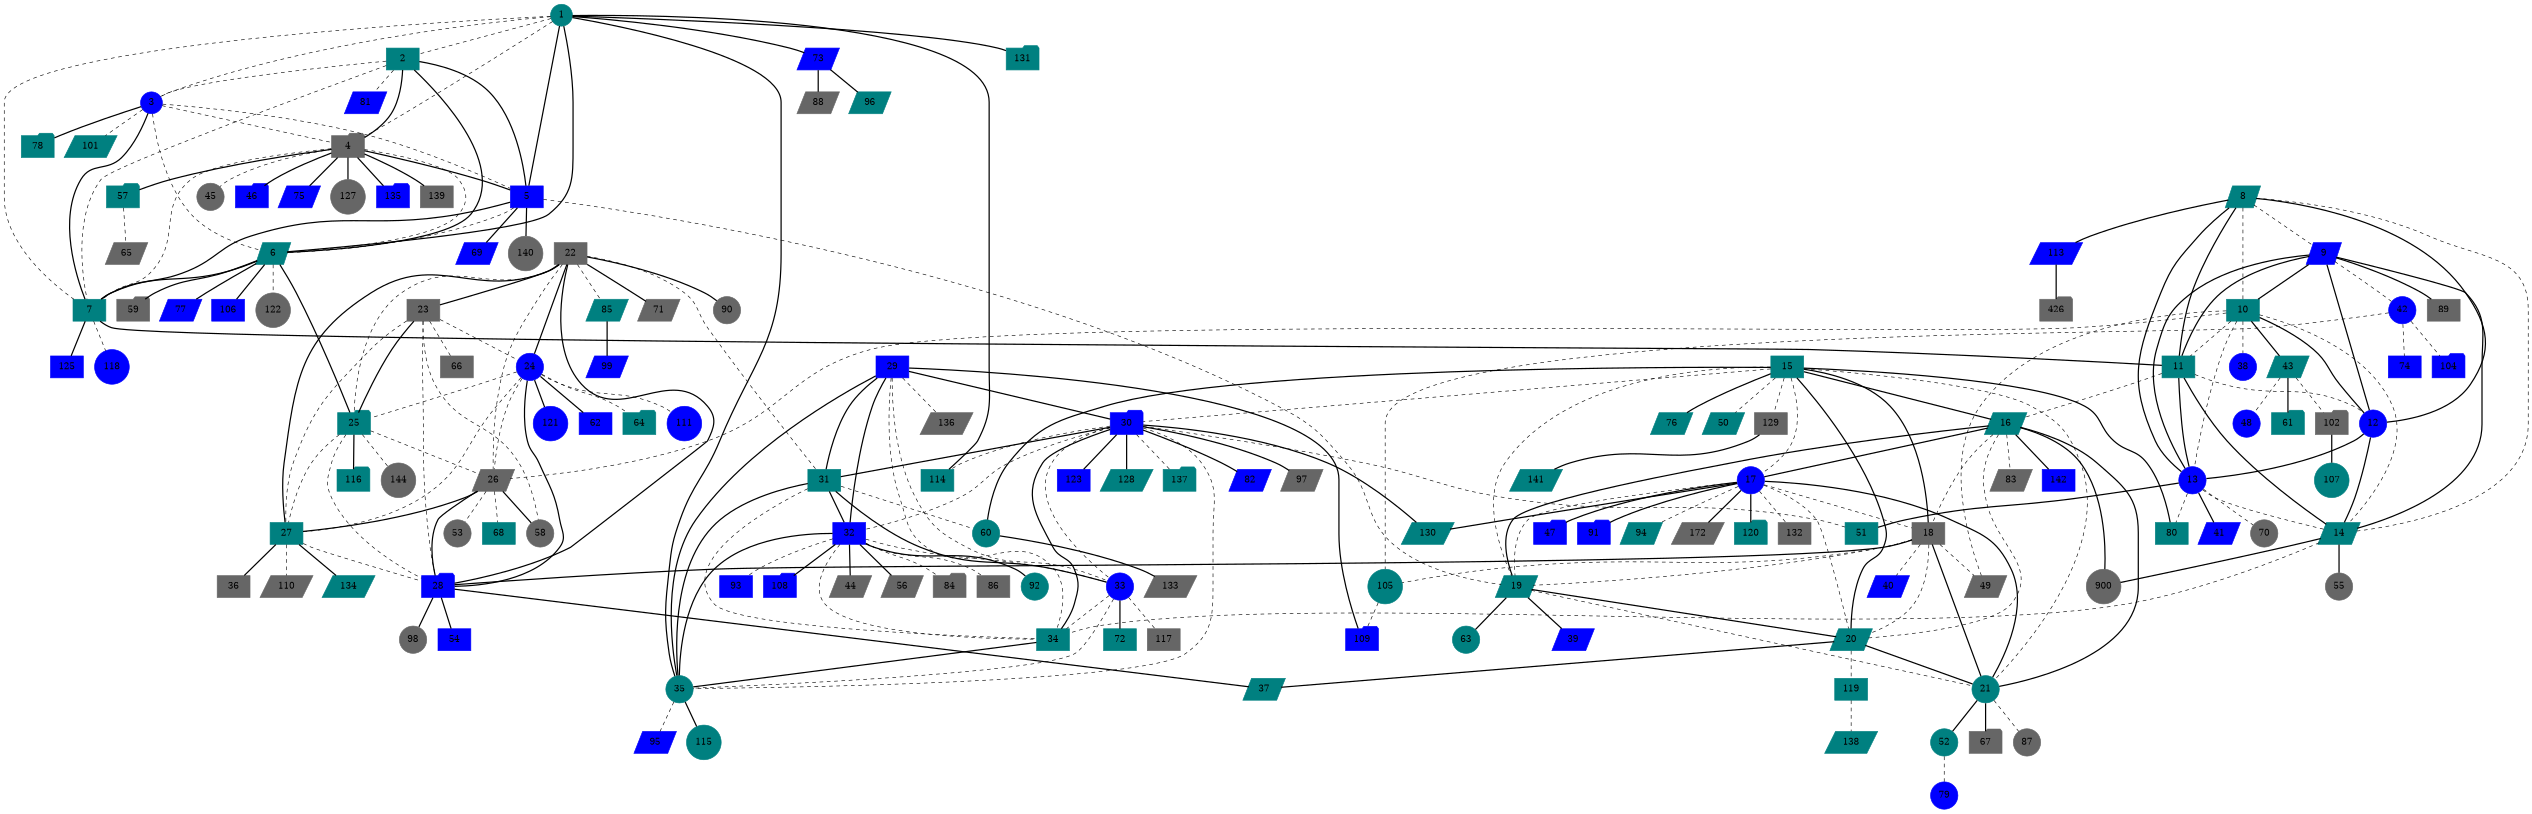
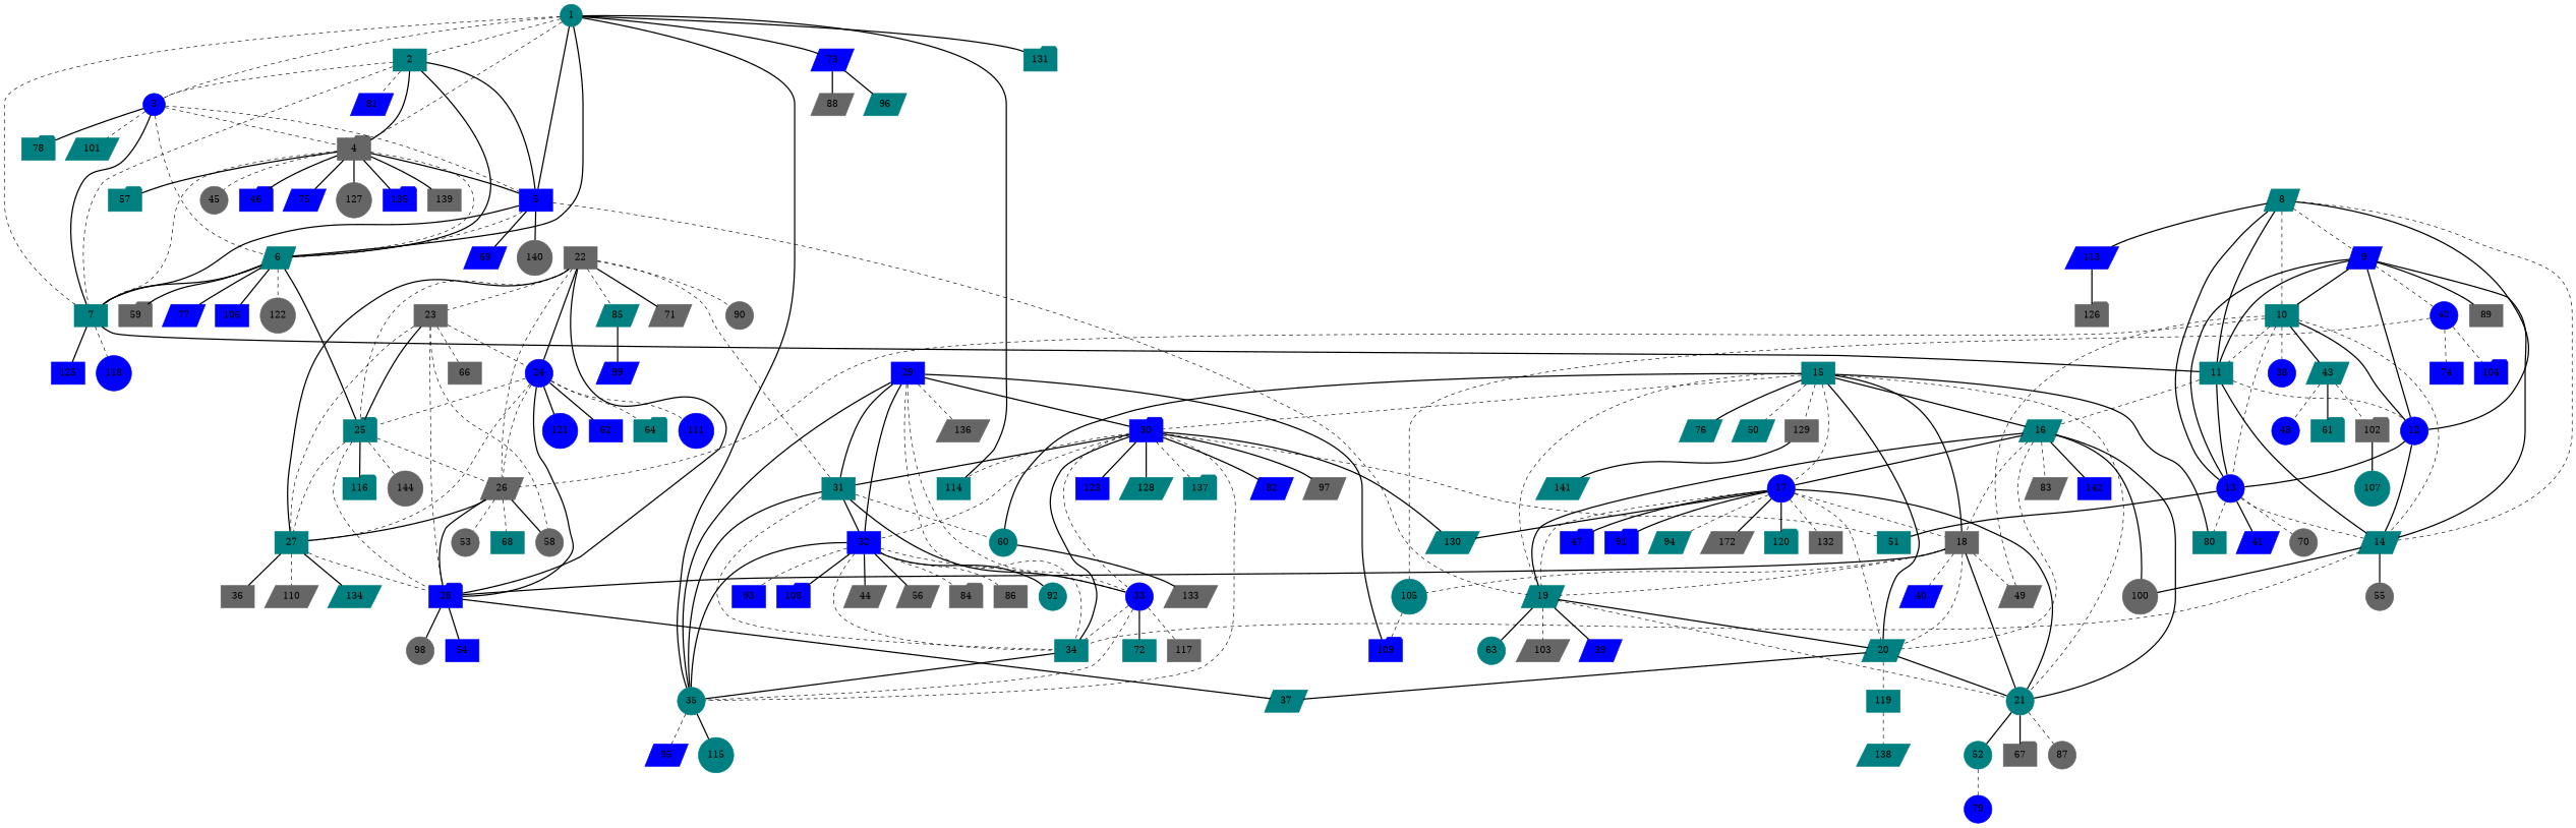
  graph {
    node [color=teal shape=parallelogram style=filled]
    edge [style=bold]
    1 [shape=circle]
    2 [shape=box]
    3 [color=blue shape=circle]
    4 [color=gray40 shape=folder]
    5 [color=blue shape=box]
    6
    7 [shape=box]
    35 [shape=circle]
    73 [color=blue]
    114 [shape=box]
    131 [shape=folder]
    81 [color=blue]
    78 [shape=folder]
    101
    45 [color=gray40 shape=circle]
    46 [color=blue shape=folder]
    57 [shape=folder]
    75 [color=blue]
    127 [color=gray40 shape=circle]
    135 [color=blue shape=folder]
    139 [color=gray40 shape=box]
    19
    69 [color=blue]
    140 [color=gray40 shape=circle]
    25 [shape=folder]
    59 [color=gray40 shape=folder]
    77 [color=blue]
    106 [color=blue shape=box]
    122 [color=gray40 shape=circle]
    11 [shape=box]
    118 [color=blue shape=circle]
    125 [color=blue shape=box]
    95 [color=blue]
    115 [shape=circle]
    88 [color=gray40]
    96
-   65 [color=gray40]
    20
    21 [shape=circle]
    39 [color=blue]
    63 [shape=circle]
+   103 [color=gray40]
    26 [color=gray40]
    28 [color=blue shape=folder]
    27 [shape=box]
    116 [shape=folder]
    n47 [color=gray40 label=144 shape=circle]
    12 [color=blue shape=circle]
    13 [color=blue shape=circle]
    14
    16
    8
    9 [color=blue]
    10 [shape=box]
    113 [color=blue]
    42 [color=blue shape=circle]
    89 [color=gray40 shape=box]
    38 [color=blue shape=circle]
    43
    49 [color=gray40]
    41 [color=blue]
    51 [shape=box]
    70 [color=gray40 shape=circle]
    80 [shape=box]
    34 [shape=box]
    55 [color=gray40 shape=circle]
-   100 [color=gray40 shape=circle label=900]
-   126 [color=gray40 shape=folder label=426]
+   100 [color=gray40 shape=circle]
+   126 [color=gray40 shape=folder]
    105 [shape=circle]
    74 [color=blue shape=box]
    104 [color=blue shape=folder]
    53 [color=gray40 shape=circle]
    58 [color=gray40 shape=circle]
    68 [shape=box]
    48 [color=blue shape=circle]
    61 [shape=folder]
    102 [color=gray40 shape=folder]
    17 [color=blue shape=circle]
    18 [color=gray40 shape=box]
    83 [color=gray40]
    142 [color=blue shape=box]
    15 [shape=box]
    30 [color=blue shape=folder]
    50
    60 [shape=circle]
    76
    129 [color=gray40 shape=box]
    47 [color=blue shape=folder]
    91 [color=blue shape=folder]
    94
    n91 [color=gray40 label=172]
    120 [shape=folder]
    130
    132 [color=gray40 shape=box]
    40 [color=blue]
    37
    119 [shape=box]
    52 [shape=circle]
    67 [color=gray40 shape=folder]
    87 [color=gray40 shape=circle]
    31 [shape=box]
    32 [color=blue shape=box]
    33 [color=blue shape=circle]
    82 [color=blue]
    97 [color=gray40]
    123 [color=blue shape=box]
    128
    137 [shape=folder]
    133 [color=gray40]
    141
    54 [color=blue shape=box]
    98 [color=gray40 shape=circle]
    109 [color=blue shape=folder]
    138
    79 [color=blue shape=circle]
    22 [color=gray40 shape=box]
    23 [color=gray40 shape=box]
    24 [color=blue shape=circle]
    71 [color=gray40]
    85
    90 [color=gray40 shape=circle]
    66 [color=gray40 shape=box]
    62 [color=blue shape=box]
    64 [shape=folder]
    111 [color=blue shape=circle]
    121 [color=blue shape=circle]
    36 [color=gray40 shape=box]
    110 [color=gray40]
    134
    99 [color=blue]
    29 [color=blue shape=box]
    136 [color=gray40]
    44 [color=gray40]
    56 [color=gray40]
    84 [color=gray40 shape=folder]
    86 [color=gray40 shape=box]
    92 [shape=circle]
    93 [color=blue shape=box]
    108 [color=blue shape=folder]
    72 [shape=box]
    117 [color=gray40 shape=box]
    107 [shape=circle]
    1 -- 2 [style=dashed]
    1 -- 3 [style=dashed]
    1 -- 4 [style=dashed]
    1 -- 5
    1 -- 6
    1 -- 7 [style=dashed]
    1 -- 35
    1 -- 73
    1 -- 114
    1 -- 131
    2 -- 3 [style=dashed]
    2 -- 4
    2 -- 5
    2 -- 6
    2 -- 7 [style=dashed]
    2 -- 81 [style=dashed]
    3 -- 4 [style=dashed]
    3 -- 5 [style=dashed]
    3 -- 6 [style=dashed]
    3 -- 7
    3 -- 78
    3 -- 101 [style=dashed]
    4 -- 5
    4 -- 6 [style=dashed]
    4 -- 7 [style=dashed]
    4 -- 45 [style=dashed]
    4 -- 46
    4 -- 57
    4 -- 75
    4 -- 127
    4 -- 135
    4 -- 139
    5 -- 6 [style=dashed]
    5 -- 7
    5 -- 19 [style=dashed]
    5 -- 69
    5 -- 140
    6 -- 7
    6 -- 25
    6 -- 59
    6 -- 77
    6 -- 106
    6 -- 122 [style=dashed]
    7 -- 11
    7 -- 118 [style=dashed]
    7 -- 125
    35 -- 95 [style=dashed]
    35 -- 115
    73 -- 88
    73 -- 96
-   57 -- 65 [style=dashed]
    19 -- 20
    19 -- 21 [style=dashed]
    19 -- 39
    19 -- 63
+   19 -- 103 [style=dashed]
    25 -- 26 [style=dashed]
    25 -- 28 [style=dashed]
    25 -- 27 [style=dashed]
    25 -- 116
    25 -- n47 [style=dashed]
    11 -- 12 [style=dashed]
    11 -- 13
    11 -- 14
    11 -- 16 [style=dashed]
    20 -- 21
    20 -- 37
    20 -- 119 [style=dashed]
    21 -- 52
    21 -- 67
    21 -- 87 [style=dashed]
    26 -- 28
    26 -- 27
    26 -- 53 [style=dashed]
    26 -- 58
    26 -- 68 [style=dashed]
    28 -- 37
    28 -- 54
    28 -- 98
    27 -- 28 [style=dashed]
    27 -- 36
    27 -- 110 [style=dashed]
    27 -- 134
    12 -- 13
    12 -- 14
    13 -- 14 [style=dashed]
    13 -- 41
    13 -- 51
    13 -- 70 [style=dashed]
    13 -- 80 [style=dashed]
    14 -- 34 [style=dashed]
    14 -- 55
    14 -- 100
    16 -- 19
    16 -- 20 [style=dashed]
    16 -- 21
    16 -- 100
    16 -- 17
    16 -- 18 [style=dashed]
    16 -- 83 [style=dashed]
    16 -- 142
    8 -- 11
    8 -- 12
    8 -- 13
    8 -- 14 [style=dashed]
    8 -- 9 [style=dashed]
    8 -- 10 [style=dashed]
    8 -- 113
    9 -- 11
    9 -- 12
    9 -- 13
    9 -- 14
    9 -- 10
    9 -- 42 [style=dashed]
    9 -- 89
    10 -- 11 [style=dashed]
    10 -- 26 [style=dashed]
    10 -- 12
    10 -- 13 [style=dashed]
    10 -- 14 [style=dashed]
    10 -- 38 [style=dashed]
    10 -- 43
    10 -- 49 [style=dashed]
    113 -- 126
    42 -- 105 [style=dashed]
    42 -- 74 [style=dashed]
    42 -- 104 [style=dashed]
    43 -- 48 [style=dashed]
    43 -- 61
    43 -- 102 [style=dashed]
    34 -- 35
    105 -- 109 [style=dashed]
    102 -- 107
    17 -- 19 [style=dashed]
    17 -- 20 [style=dashed]
    17 -- 21
    17 -- 18 [style=dashed]
    17 -- 47
    17 -- 91
    17 -- 94 [style=dashed]
    17 -- n91
    17 -- 120
    17 -- 130
    17 -- 132 [style=dashed]
    18 -- 19 [style=dashed]
    18 -- 20 [style=dashed]
    18 -- 21
    18 -- 28
    18 -- 49 [style=dashed]
    18 -- 105 [style=dashed]
    18 -- 40 [style=dashed]
    15 -- 19 [style=dashed]
    15 -- 20
    15 -- 21 [style=dashed]
    15 -- 16
    15 -- 80
    15 -- 17 [style=dashed]
    15 -- 18
    15 -- 30 [style=dashed]
    15 -- 50 [style=dashed]
    15 -- 60
    15 -- 76
    15 -- 129 [style=dashed]
    30 -- 35 [style=dashed]
    30 -- 114 [style=dashed]
    30 -- 51 [style=dashed]
    30 -- 34
    30 -- 130
    30 -- 31
    30 -- 32 [style=dashed]
    30 -- 33 [style=dashed]
    30 -- 82
    30 -- 97
    30 -- 123
    30 -- 128
    30 -- 137 [style=dashed]
    60 -- 133
    129 -- 141
    119 -- 138 [style=dashed]
    52 -- 79 [style=dashed]
    31 -- 35
    31 -- 34 [style=dashed]
    31 -- 60 [style=dashed]
    31 -- 32
    31 -- 33
    32 -- 35
    32 -- 34 [style=dashed]
    32 -- 33 [style=dashed]
    32 -- 44
    32 -- 56
    32 -- 84 [style=dashed]
    32 -- 86 [style=dashed]
    32 -- 92
    32 -- 93 [style=dashed]
    32 -- 108
    33 -- 35 [style=dashed]
    33 -- 34 [style=dashed]
    33 -- 72
    33 -- 117 [style=dashed]
    22 -- 25 [style=dashed]
    22 -- 26 [style=dashed]
    22 -- 28
    22 -- 27
    22 -- 31 [style=dashed]
-   22 -- 23
+   22 -- 23 [style=dashed]
    22 -- 24
    22 -- 71
    22 -- 85 [style=dashed]
-   22 -- 90
+   22 -- 90 [style=dashed]
    23 -- 25
    23 -- 28 [style=dashed]
    23 -- 27 [style=dashed]
    23 -- 58 [style=dashed]
    23 -- 24 [style=dashed]
    23 -- 66 [style=dashed]
    24 -- 25 [style=dashed]
    24 -- 26 [style=dashed]
    24 -- 28
    24 -- 27 [style=dashed]
    24 -- 62
    24 -- 64 [style=dashed]
    24 -- 111 [style=dashed]
    24 -- 121
    85 -- 99
    29 -- 35
    29 -- 34 [style=dashed]
    29 -- 30
    29 -- 31
    29 -- 32
    29 -- 33 [style=dashed]
    29 -- 109
    29 -- 136 [style=dashed]
  }
